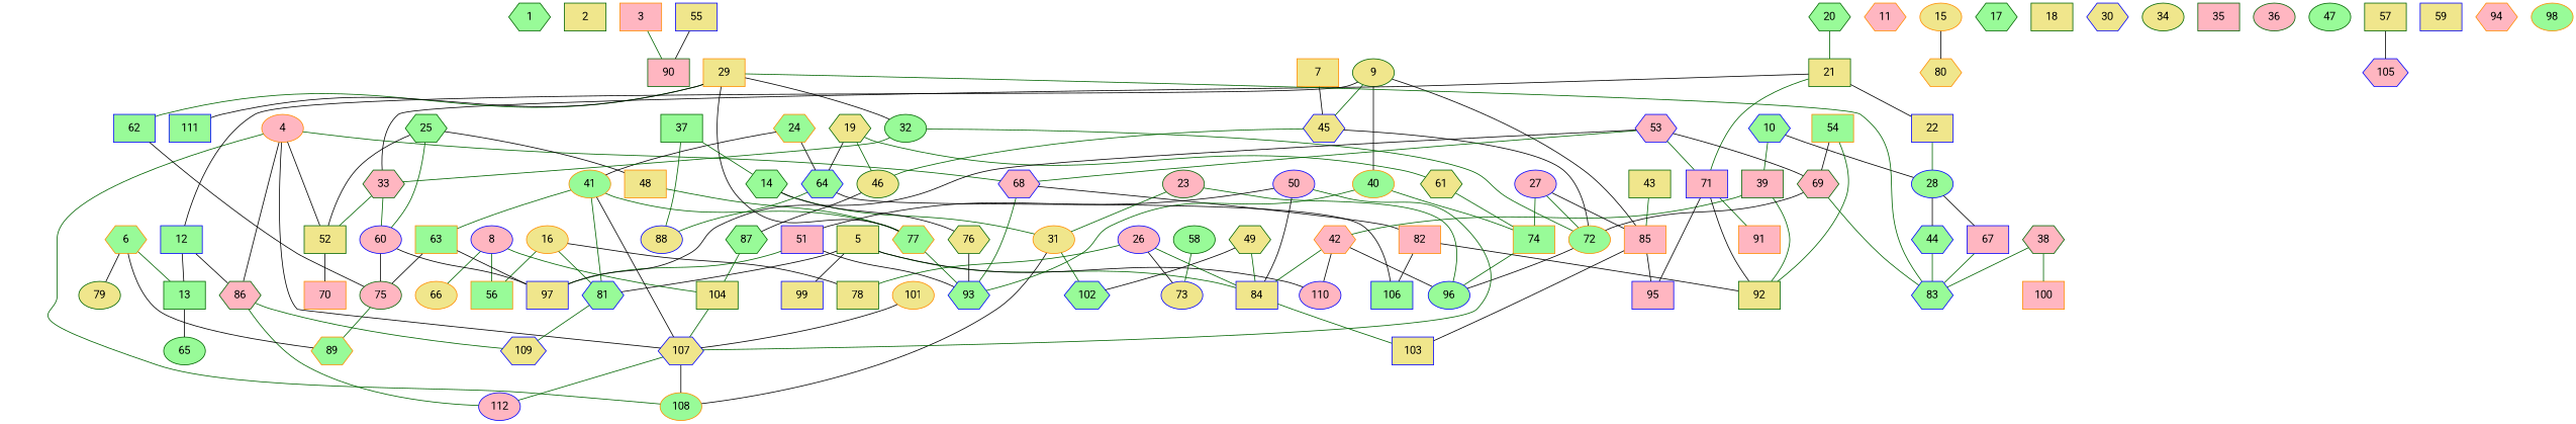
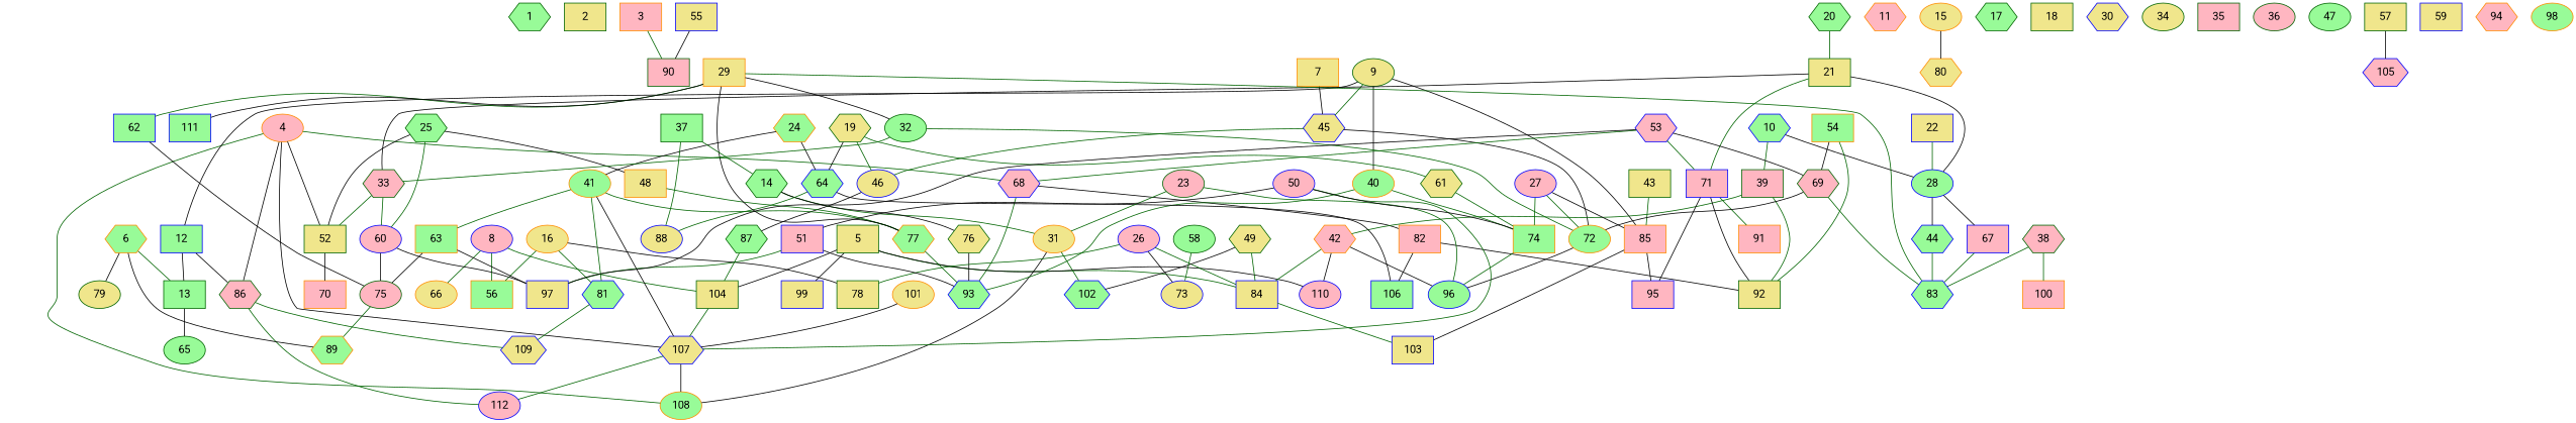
  graph {
    fontname=Roboto
    node [color=darkgreen fillcolor=khaki fontname=Roboto shape=box style=filled]
    edge [color=darkgreen fontname=Roboto]
    1 [fillcolor=palegreen shape=hexagon]
    2
    3 [color=darkorange fillcolor=lightpink]
    90 [fillcolor=lightpink]
    4 [color=darkorange fillcolor=lightpink shape=ellipse]
    52
    68 [color=blue fillcolor=lightpink shape=hexagon]
    86 [fillcolor=lightpink shape=hexagon]
    107 [color=blue shape=hexagon]
    108 [color=darkorange fillcolor=palegreen shape=ellipse]
    70 [color=darkorange fillcolor=lightpink]
    93 [color=blue fillcolor=palegreen shape=hexagon]
    82 [color=darkorange fillcolor=lightpink]
    109 [color=blue shape=hexagon]
    112 [color=blue fillcolor=lightpink shape=ellipse]
    5
    84 [color=blue]
    99 [color=blue]
    104
    110 [color=blue fillcolor=lightpink shape=ellipse]
    103 [color=blue]
    6 [color=darkorange fillcolor=palegreen shape=hexagon]
    13 [fillcolor=palegreen]
    79 [shape=ellipse]
    89 [color=darkorange fillcolor=palegreen shape=hexagon]
    65 [fillcolor=palegreen shape=ellipse]
    7 [color=darkorange]
    45 [color=blue shape=hexagon]
-   46 [shape=ellipse]
+   46 [color=blue shape=ellipse]
    72 [color=darkorange fillcolor=palegreen shape=ellipse]
    8 [color=blue fillcolor=lightpink shape=ellipse]
    56 [color=darkorange fillcolor=palegreen]
    66 [color=darkorange shape=ellipse]
    14 [fillcolor=palegreen shape=hexagon]
    31 [color=darkorange shape=ellipse]
    76 [shape=hexagon]
    9 [shape=ellipse]
    12 [color=blue fillcolor=palegreen]
    40 [color=darkorange fillcolor=palegreen shape=ellipse]
    85 [color=darkorange fillcolor=lightpink]
    74 [color=darkorange fillcolor=palegreen]
    95 [color=blue fillcolor=lightpink]
    10 [color=blue fillcolor=palegreen shape=hexagon]
    39 [fillcolor=lightpink]
    28 [color=blue fillcolor=palegreen shape=ellipse]
    42 [color=darkorange fillcolor=lightpink shape=hexagon]
    92
    83 [color=blue fillcolor=palegreen shape=hexagon]
    11 [color=darkorange fillcolor=lightpink shape=hexagon]
    102 [color=blue fillcolor=palegreen shape=hexagon]
    15 [color=darkorange shape=ellipse]
    80 [color=darkorange shape=hexagon]
    16 [color=darkorange shape=ellipse]
    78
    81 [color=blue fillcolor=palegreen shape=hexagon]
    17 [fillcolor=palegreen shape=hexagon]
    18
    19 [shape=hexagon]
    61 [shape=hexagon]
    64 [color=blue fillcolor=palegreen shape=hexagon]
    87 [fillcolor=palegreen shape=hexagon]
    88 [color=blue shape=ellipse]
    106 [color=blue fillcolor=palegreen]
    20 [fillcolor=palegreen shape=hexagon]
    21
    22 [color=blue]
    33 [fillcolor=lightpink shape=hexagon]
    71 [color=blue fillcolor=lightpink]
    60 [color=blue fillcolor=lightpink shape=ellipse]
    91 [color=darkorange fillcolor=lightpink]
    44 [color=blue fillcolor=palegreen shape=hexagon]
    67 [color=blue fillcolor=lightpink]
    23 [fillcolor=lightpink shape=ellipse]
    96 [color=blue fillcolor=palegreen shape=ellipse]
    24 [color=darkorange fillcolor=palegreen shape=hexagon]
    41 [color=darkorange fillcolor=palegreen shape=ellipse]
    77 [color=darkorange fillcolor=palegreen shape=hexagon]
    63 [color=darkorange fillcolor=palegreen]
    25 [fillcolor=palegreen shape=hexagon]
    48 [color=darkorange]
    97 [color=blue]
    75 [fillcolor=lightpink shape=ellipse]
    26 [color=blue fillcolor=lightpink shape=ellipse]
    73 [color=blue shape=ellipse]
    27 [color=blue fillcolor=lightpink shape=ellipse]
    29 [color=darkorange]
    32 [fillcolor=palegreen shape=ellipse]
    62 [color=blue fillcolor=palegreen]
    111 [color=blue fillcolor=palegreen]
    30 [color=blue shape=hexagon]
    34 [shape=ellipse]
    35 [fillcolor=lightpink]
    36 [fillcolor=lightpink shape=ellipse]
    37 [fillcolor=palegreen]
    38 [fillcolor=lightpink shape=hexagon]
    100 [color=darkorange fillcolor=lightpink]
    43
    47 [fillcolor=palegreen shape=ellipse]
    49 [shape=hexagon]
    50 [color=blue fillcolor=lightpink shape=ellipse]
    51 [color=blue fillcolor=lightpink]
    53 [color=blue fillcolor=lightpink shape=hexagon]
    69 [fillcolor=lightpink shape=hexagon]
    54 [color=darkorange fillcolor=palegreen]
    55 [color=blue]
    57
    105 [color=blue fillcolor=lightpink shape=hexagon]
    58 [fillcolor=palegreen shape=ellipse]
    59 [color=blue]
    94 [color=darkorange fillcolor=lightpink shape=hexagon]
    98 [color=darkorange fillcolor=palegreen shape=ellipse]
    101 [color=darkorange shape=ellipse]
    3 -- 90
    4 -- 52 [color=black]
    4 -- 68
    4 -- 86 [color=black]
    4 -- 107 [color=black]
    4 -- 108
    52 -- 70 [color=black]
    68 -- 93
    68 -- 82 [color=black]
    86 -- 109
    86 -- 112
    107 -- 108 [color=black]
    107 -- 112
    82 -- 92 [color=black]
    82 -- 106 [color=black]
    5 -- 84
    5 -- 99 [color=black]
-   5 -- 81 [color=black]
+   5 -- 104 [color=black]
    5 -- 110 [color=black]
    84 -- 103
    104 -- 107
    6 -- 13
    6 -- 79 [color=black]
    6 -- 89 [color=black]
    13 -- 65 [color=black]
    7 -- 45 [color=black]
    45 -- 46
    45 -- 72 [color=black]
    46 -- 87 [color=black]
    72 -- 96 [color=black]
    8 -- 104
    8 -- 56
    8 -- 66
    14 -- 31
    14 -- 76 [color=black]
    31 -- 108 [color=black]
    31 -- 102
    76 -- 93 [color=black]
    9 -- 45
    9 -- 12 [color=black]
    9 -- 40 [color=black]
    9 -- 85 [color=black]
    12 -- 86 [color=black]
    12 -- 13 [color=black]
    40 -- 93
    40 -- 74
    85 -- 103 [color=black]
    85 -- 95 [color=black]
    74 -- 96
    10 -- 39
    10 -- 28 [color=black]
    39 -- 42
    39 -- 92
    28 -- 44 [color=black]
    28 -- 67 [color=black]
    42 -- 84
    42 -- 110 [color=black]
    42 -- 96 [color=black]
    15 -- 80 [color=black]
    16 -- 56
    16 -- 78 [color=black]
    16 -- 81
    81 -- 109
    19 -- 46
    19 -- 61
    19 -- 64 [color=black]
    61 -- 74
    64 -- 88
    64 -- 106 [color=black]
    87 -- 104
    20 -- 21
-   21 -- 22 [color=black]
+   21 -- 28 [color=black]
    21 -- 33 [color=black]
    21 -- 71
    22 -- 28
    33 -- 52
    33 -- 60
    71 -- 95 [color=black]
    71 -- 92 [color=black]
    71 -- 91
    60 -- 97 [color=black]
    60 -- 75 [color=black]
    44 -- 83
    67 -- 83
    23 -- 31
    23 -- 96
    24 -- 64 [color=black]
    24 -- 41 [color=black]
    41 -- 107 [color=black]
    41 -- 81
    41 -- 77
    41 -- 63
    77 -- 93
    63 -- 97 [color=black]
    63 -- 75 [color=black]
    25 -- 52 [color=black]
    25 -- 60
    25 -- 48 [color=black]
    48 -- 77
    75 -- 89
    26 -- 84
    26 -- 78
    26 -- 73 [color=black]
    27 -- 72
    27 -- 85 [color=black]
    27 -- 74
    29 -- 83
    29 -- 77 [color=black]
    29 -- 32 [color=black]
    29 -- 62
    29 -- 111 [color=black]
    32 -- 72
    32 -- 33
    62 -- 75 [color=black]
    37 -- 14
    37 -- 88
    38 -- 83
    38 -- 100
    43 -- 85
    49 -- 84
    49 -- 102 [color=black]
    50 -- 107
-   50 -- 84 [color=black]
+   50 -- 74 [color=black]
    50 -- 51 [color=black]
    51 -- 93 [color=black]
    51 -- 97
    53 -- 68
    53 -- 71
    53 -- 97 [color=black]
    53 -- 69 [color=black]
    69 -- 72 [color=black]
    69 -- 83
    54 -- 92
    54 -- 69 [color=black]
    55 -- 90 [color=black]
    57 -- 105 [color=black]
    58 -- 73
    101 -- 107 [color=black]
  }
